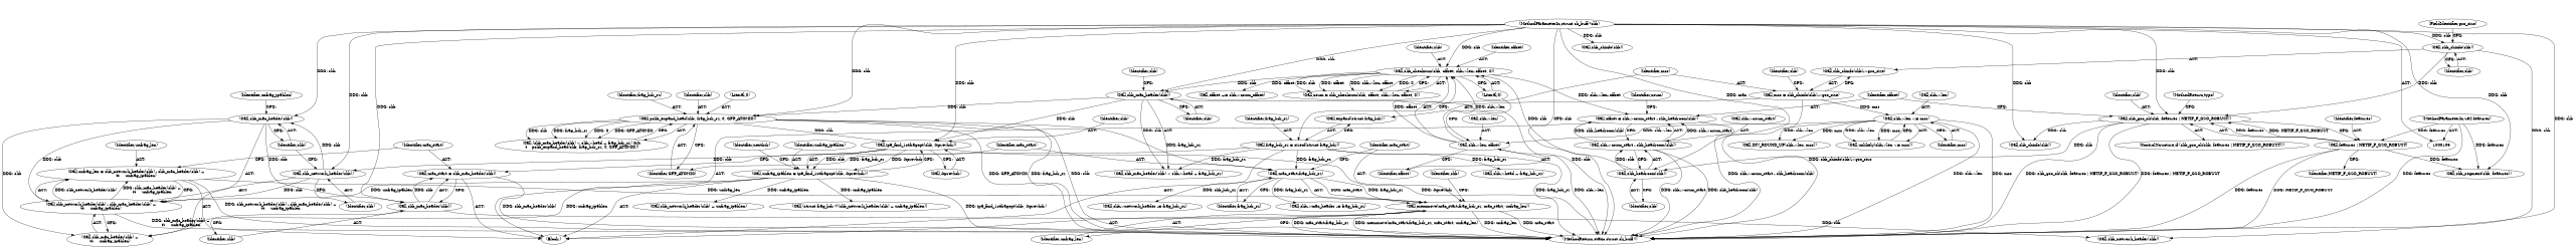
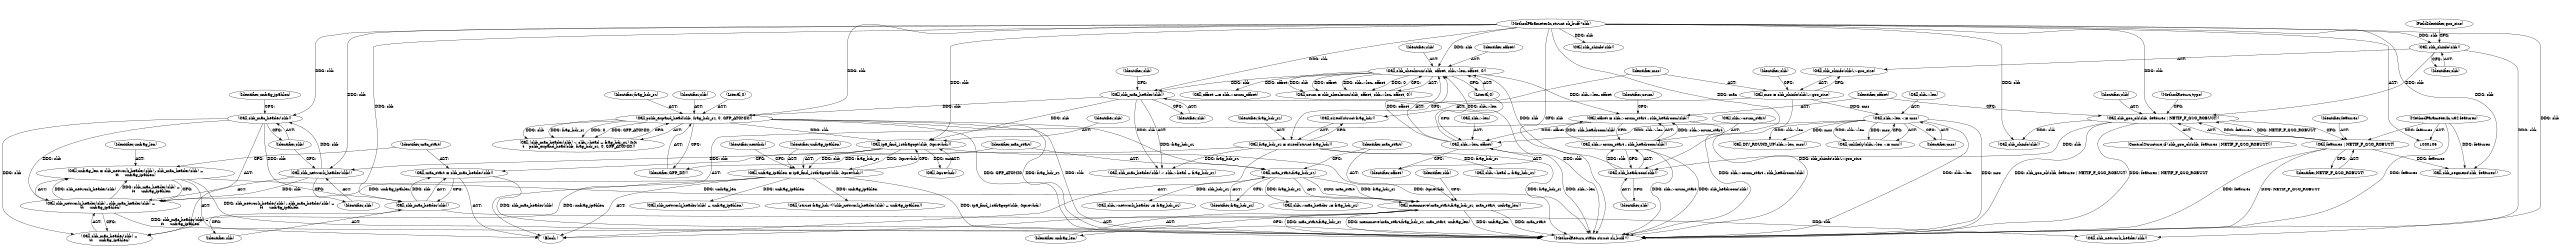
  digraph {
    n1 [label="(Call,memmove(mac_start-frag_hdr_sz, mac_start, unfrag_len))"]
    n2 [label="(Identifier,unfrag_len)"]
    n3 [label="(MethodReturn,static struct sk_buff *)"]
    n4 [label="(Block,)"]
    n5 [label="(Call,mac_start-frag_hdr_sz)"]
    n6 [label="(Identifier,frag_hdr_sz)"]
    n7 [label="(Call,skb->network_header -= frag_hdr_sz)"]
    n8 [label="(Call,skb->mac_header -= frag_hdr_sz)"]
    n9 [label="(Call,mac_start = skb_mac_header(skb))"]
    n10 [label="(Call,skb_mac_header(skb))"]
    n11 [label="(Identifier,skb)"]
    n12 [label="(Call,skb_network_header(skb))"]
    n13 [label="(Call,skb_mac_header(skb))"]
    n14 [label="(Call,skb_network_header(skb) - skb_mac_header(skb) +\n\t\t     unfrag_ip6hlen)"]
    n15 [label="(Call,skb_mac_header(skb) +\n\t\t     unfrag_ip6hlen)"]
    n16 [label="(Identifier,skb)"]
    n17 [label="(Call,unfrag_len = skb_network_header(skb) - skb_mac_header(skb) +\n\t\t     unfrag_ip6hlen)"]
    n18 [label="(Call,skb_network_header(skb))"]
    n19 [label="(Identifier,skb)"]
    n20 [label="(Call,ip6_find_1stfragopt(skb, &prevhdr))"]
    n21 [label="(Call,unfrag_ip6hlen = ip6_find_1stfragopt(skb, &prevhdr))"]
    n22 [label="(Call,&prevhdr)"]
    n23 [label="(Call,(struct frag_hdr *)(skb_network_header(skb) + unfrag_ip6hlen))"]
    n24 [label="(Call,skb_network_header(skb) + unfrag_ip6hlen)"]
    n25 [label="(Call,pskb_expand_head(skb, frag_hdr_sz, 0, GFP_ATOMIC))"]
    n26 [label="(Call,(skb_mac_header(skb) < skb->head + frag_hdr_sz) &&\n \t    pskb_expand_head(skb, frag_hdr_sz, 0, GFP_ATOMIC))"]
-   n27 [label="(Identifier,GFP_ATOMIC)"]
+   n27 [label="(Identifier,GFP_DIV)"]
    n28 [label="(Call,skb_mac_header(skb))"]
    n29 [label="(Identifier,skb)"]
    n30 [label="(Call,skb_mac_header(skb) < skb->head + frag_hdr_sz)"]
    n31 [label="(Call,skb_checksum(skb, offset, skb->len- offset, 0))"]
    n32 [label="(Call,csum = skb_checksum(skb, offset, skb->len- offset, 0))"]
    n33 [label="(Call,offset += skb->csum_offset)"]
    n34 [label="(Literal,0)"]
    n35 [label="(Call,offset = skb->csum_start - skb_headroom(skb))"]
    n36 [label="(Call,skb->len- offset)"]
    n37 [label="(Call,skb_headroom(skb))"]
    n38 [label="(Call,skb->csum_start - skb_headroom(skb))"]
    n39 [label="(Identifier,skb)"]
    n40 [label="(Call,skb_gso_ok(skb, features | NETIF_F_GSO_ROBUST))"]
    n41 [label="(Call,features | NETIF_F_GSO_ROBUST)"]
    n42 [label="(Call,skb_shinfo(skb))"]
    n43 [label="(ControlStructure,if (skb_gso_ok(skb, features | NETIF_F_GSO_ROBUST)))"]
    n44 [label="(Call,skb_segment(skb, features))"]
    n45 [label="(Identifier,NETIF_F_GSO_ROBUST)"]
    n46 [label="(Call,skb_shinfo(skb))"]
    n47 [label="(Identifier,skb)"]
    n48 [label="(Call,skb_shinfo(skb)->gso_size)"]
    n49 [label="(Call,mss = skb_shinfo(skb)->gso_size)"]
    n50 [label="(MethodParameterIn,struct sk_buff *skb)"]
    n51 [label="(Call,skb_shinfo(skb))"]
    1000105
    n53 [label="(MethodParameterIn,u32 features)"]
    n54 [label="(Identifier,offset)"]
    n55 [label="(Call,skb->len <= mss)"]
    n56 [label="(Call,unlikely(skb->len <= mss))"]
    n57 [label="(Identifier,mss)"]
    n58 [label="(Call,DIV_ROUND_UP(skb->len, mss))"]
-   n59 [label="(Call,expand(struct frag_hdr))"]
+   n59 [label="(Call,sizeof(struct frag_hdr))"]
    n60 [label="(Call,frag_hdr_sz = sizeof(struct frag_hdr))"]
    n61 [label="(Call,skb->head + frag_hdr_sz)"]
    n62 [label="(Identifier,skb)"]
    n63 [label="(Identifier,unfrag_ip6hlen)"]
    n64 [label="(Identifier,offset)"]
    n65 [label="(Identifier,mac_start)"]
    n66 [label="(FieldIdentifier,gso_size)"]
    n67 [label="(Identifier,csum)"]
    n68 [label="(Identifier,skb)"]
    n69 [label="(Identifier,unfrag_ip6hlen)"]
    n70 [label="(Call,skb->csum_start)"]
    n71 [label="(Identifier,skb)"]
    n72 [label="(Identifier,unfrag_len)"]
    n73 [label="(Identifier,mss)"]
    n74 [label="(Identifier,frag_hdr_sz)"]
    n75 [label="(Identifier,features)"]
    n76 [label="(Call,skb->len)"]
    n77 [label="(Identifier,skb)"]
    n78 [label="(Identifier,mac_start)"]
    n79 [label="(Identifier,skb)"]
    n80 [label="(Identifier,skb)"]
    n81 [label="(Call,skb->len)"]
    n82 [label="(Identifier,frag_hdr_sz)"]
    n83 [label="(Literal,0)"]
    n84 [label="(Identifier,mac_start)"]
    n85 [label="(Identifier,skb)"]
    n86 [label="(Identifier,offset)"]
    n87 [label="(Identifier,nexthdr)"]
    n88 [label="(MethodReturn,type)"]
    n1 -> n2 [label="CFG: "]
    n1 -> n3 [label="DDG: mac_start-frag_hdr_sz"]
    n1 -> n3 [label="DDG: memmove(mac_start-frag_hdr_sz, mac_start, unfrag_len)"]
    n1 -> n3 [label="DDG: unfrag_len"]
    n1 -> n3 [label="DDG: mac_start"]
    n1 -> n4 [label="AST: "]
    n2 -> n1 [label="AST: "]
    n5 -> n1 [label="AST: "]
    n5 -> n1 [label="DDG: mac_start"]
    n5 -> n1 [label="DDG: frag_hdr_sz"]
    n5 -> n6 [label="CFG: "]
    n5 -> n7 [label="DDG: skb_hdr_sz"]
    n5 -> n8 [label="DDG: frag_hdr_sz"]
    n6 -> n5 [label="AST: "]
    n9 -> n3 [label="DDG: skb_mac_header(skb)"]
    n9 -> n4 [label="AST: "]
    n9 -> n10 [label="CFG: "]
    n10 -> n9 [label="AST: "]
    n10 -> n9 [label="DDG: skb"]
    n10 -> n11 [label="CFG: "]
    n10 -> n12 [label="DDG: skb"]
    n11 -> n10 [label="AST: "]
    n13 -> n10 [label="DDG: skb"]
    n13 -> n14 [label="DDG: skb"]
    n13 -> n15 [label="AST: "]
    n13 -> n15 [label="DDG: skb"]
    n13 -> n16 [label="CFG: "]
    n14 -> n3 [label="DDG: skb_mac_header(skb) +\n\t\t     unfrag_ip6hlen"]
    n14 -> n15 [label="CFG: "]
    n14 -> n17 [label="AST: "]
    n14 -> n17 [label="DDG: skb_network_header(skb)"]
    n14 -> n17 [label="DDG: skb_mac_header(skb) +\n\t\t     unfrag_ip6hlen"]
    n15 -> n14 [label="AST: "]
    n16 -> n13 [label="AST: "]
    n16 -> n18 [label="CFG: "]
    n17 -> n1 [label="DDG: unfrag_len"]
    n17 -> n3 [label="DDG: skb_network_header(skb) - skb_mac_header(skb) +\n\t\t     unfrag_ip6hlen"]
    n17 -> n4 [label="AST: "]
    n17 -> n14 [label="CFG: "]
    n18 -> n13 [label="DDG: skb"]
    n18 -> n14 [label="AST: "]
    n18 -> n14 [label="DDG: skb"]
    n18 -> n19 [label="CFG: "]
    n19 -> n18 [label="AST: "]
    n20 -> n3 [label="DDG: &prevhdr"]
    n20 -> n18 [label="DDG: skb"]
    n20 -> n21 [label="AST: "]
    n20 -> n21 [label="DDG: skb"]
    n20 -> n21 [label="DDG: &prevhdr"]
-   n20 -> n22 [label="CFG: "]
+   n20 -> n22 [label="DDG: mss"]
    n21 -> n3 [label="DDG: ip6_find_1stfragopt(skb, &prevhdr)"]
    n21 -> n4 [label="AST: "]
    n21 -> n14 [label="DDG: unfrag_ip6hlen"]
    n21 -> n15 [label="DDG: unfrag_ip6hlen"]
    n21 -> n20 [label="CFG: "]
    n21 -> n23 [label="DDG: unfrag_ip6hlen"]
    n21 -> n24 [label="DDG: unfrag_ip6hlen"]
    n22 -> n20 [label="AST: "]
    n25 -> n3 [label="DDG: frag_hdr_sz"]
    n25 -> n3 [label="DDG: skb"]
    n25 -> n3 [label="DDG: GFP_ATOMIC"]
    n25 -> n5 [label="DDG: frag_hdr_sz"]
    n25 -> n20 [label="DDG: skb"]
    n25 -> n26 [label="AST: "]
    n25 -> n26 [label="DDG: skb"]
    n25 -> n26 [label="DDG: frag_hdr_sz"]
    n25 -> n26 [label="DDG: 0"]
    n25 -> n26 [label="DDG: GFP_ATOMIC"]
    n25 -> n27 [label="CFG: "]
    n26 -> n25 [label="CFG: "]
    n27 -> n25 [label="AST: "]
    n28 -> n3 [label="DDG: skb"]
    n28 -> n20 [label="DDG: skb"]
    n28 -> n25 [label="DDG: skb"]
    n28 -> n29 [label="CFG: "]
    n28 -> n30 [label="AST: "]
    n28 -> n30 [label="DDG: skb"]
    n29 -> n28 [label="AST: "]
    n31 -> n28 [label="DDG: skb"]
    n31 -> n32 [label="AST: "]
    n31 -> n32 [label="DDG: skb"]
    n31 -> n32 [label="DDG: offset"]
    n31 -> n32 [label="DDG: skb->len- offset"]
    n31 -> n32 [label="DDG: 0"]
    n31 -> n33 [label="DDG: offset"]
    n31 -> n34 [label="CFG: "]
    n31 -> n35 [label="DDG: skb->len- offset"]
    n32 -> n31 [label="CFG: "]
    n34 -> n31 [label="AST: "]
    n34 -> n36 [label="CFG: "]
    n35 -> n3 [label="DDG: skb->csum_start - skb_headroom(skb)"]
    n35 -> n4 [label="AST: "]
+   n35 -> n36 [label="DDG: offset"]
    n35 -> n38 [label="CFG: "]
    n36 -> n3 [label="DDG: skb->len"]
    n36 -> n31 [label="AST: "]
    n36 -> n31 [label="DDG: offset"]
    n36 -> n31 [label="DDG: skb->len"]
    n36 -> n54 [label="CFG: "]
    n37 -> n31 [label="DDG: skb"]
    n37 -> n38 [label="AST: "]
    n37 -> n38 [label="DDG: skb"]
    n37 -> n39 [label="CFG: "]
    n38 -> n3 [label="DDG: skb->csum_start"]
    n38 -> n3 [label="DDG: skb_headroom(skb)"]
    n38 -> n35 [label="AST: "]
    n38 -> n35 [label="DDG: skb->csum_start"]
    n38 -> n35 [label="DDG: skb_headroom(skb)"]
    n38 -> n37 [label="CFG: "]
    n39 -> n37 [label="AST: "]
    n40 -> n3 [label="DDG: skb_gso_ok(skb, features | NETIF_F_GSO_ROBUST)"]
    n40 -> n3 [label="DDG: features | NETIF_F_GSO_ROBUST"]
    n40 -> n37 [label="DDG: skb"]
    n40 -> n41 [label="CFG: "]
    n40 -> n42 [label="DDG: skb"]
    n40 -> n43 [label="AST: "]
    n41 -> n3 [label="DDG: NETIF_F_GSO_ROBUST"]
    n41 -> n3 [label="DDG: features"]
    n41 -> n40 [label="AST: "]
    n41 -> n40 [label="DDG: features"]
    n41 -> n40 [label="DDG: NETIF_F_GSO_ROBUST"]
    n41 -> n44 [label="DDG: features"]
    n41 -> n45 [label="CFG: "]
+   n45 -> n41 [label="AST: "]
    n46 -> n3 [label="DDG: skb"]
    n46 -> n40 [label="DDG: skb"]
    n46 -> n47 [label="CFG: "]
    n46 -> n48 [label="AST: "]
    n47 -> n46 [label="AST: "]
    n48 -> n49 [label="AST: "]
    n49 -> n3 [label="DDG: skb_shinfo(skb)->gso_size"]
    n49 -> n48 [label="CFG: "]
    n49 -> n55 [label="DDG: mss"]
    n49 -> n59 [label="AST: "]
    n50 -> n3 [label="CFG: skb"]
    n50 -> n10 [label="DDG: skb"]
    n50 -> n12 [label="DDG: skb"]
    n50 -> n13 [label="DDG: skb"]
    n50 -> n18 [label="DDG: skb"]
    n50 -> n20 [label="DDG: skb"]
    n50 -> n25 [label="DDG: skb"]
    n50 -> n28 [label="DDG: skb"]
    n50 -> n31 [label="DDG: skb"]
    n50 -> n37 [label="DDG: mac"]
    n50 -> n40 [label="DDG: skb"]
    n50 -> n42 [label="DDG: skb"]
    n50 -> n44 [label="DDG: skb"]
    n50 -> n46 [label="DDG: skb"]
    n50 -> n51 [label="DDG: skb"]
    n50 -> 1000105 [label="AST: "]
    n53 -> n3 [label="DDG: features"]
    n53 -> n41 [label="DDG: features"]
    n53 -> n44 [label="DDG: features"]
    n53 -> 1000105 [label="AST: "]
    n54 -> n36 [label="AST: "]
    n55 -> n3 [label="DDG: mss"]
    n55 -> n3 [label="DDG: skb->len"]
    n55 -> n36 [label="DDG: skb->len"]
    n55 -> n56 [label="AST: "]
    n55 -> n56 [label="DDG: skb->len"]
    n55 -> n56 [label="DDG: mss"]
    n55 -> n57 [label="CFG: "]
    n55 -> n58 [label="DDG: skb->len"]
    n55 -> n58 [label="DDG: mss"]
    n56 -> n55 [label="CFG: "]
    n57 -> n55 [label="AST: "]
    n59 -> n60 [label="AST: "]
    n60 -> n3 [label="DDG: frag_hdr_sz"]
    n60 -> n4 [label="AST: "]
-   n60 -> n5 [label="DDG: frag_hdr_sz"]
    n60 -> n27 [label="DDG: frag_hdr_sz"]
    n60 -> n30 [label="DDG: frag_hdr_sz"]
    n60 -> n59 [label="CFG: "]
    n60 -> n61 [label="DDG: frag_hdr_sz"]
    n62 -> n40 [label="AST: "]
    n63 -> n21 [label="AST: "]
    n64 -> n35 [label="AST: "]
    n64 -> n40 [label="CFG: "]
    n65 -> n9 [label="AST: "]
    n65 -> n17 [label="CFG: "]
    n66 -> n46 [label="CFG: "]
    n67 -> n35 [label="CFG: "]
    n68 -> n1 [label="CFG: "]
    n69 -> n13 [label="CFG: "]
    n70 -> n38 [label="AST: "]
    n71 -> n49 [label="CFG: "]
    n72 -> n17 [label="AST: "]
    n73 -> n49 [label="AST: "]
    n73 -> n60 [label="CFG: "]
    n74 -> n25 [label="AST: "]
    n75 -> n41 [label="AST: "]
    n76 -> n55 [label="AST: "]
    n77 -> n31 [label="AST: "]
    n78 -> n5 [label="AST: "]
    n78 -> n9 [label="CFG: "]
    n79 -> n28 [label="CFG: "]
    n80 -> n25 [label="AST: "]
    n81 -> n36 [label="AST: "]
    n82 -> n60 [label="AST: "]
    n83 -> n25 [label="AST: "]
    n84 -> n1 [label="AST: "]
    n84 -> n5 [label="CFG: "]
    n85 -> n20 [label="AST: "]
    n86 -> n31 [label="AST: "]
    n87 -> n21 [label="CFG: "]
    n88 -> n40 [label="CFG: "]
  }
